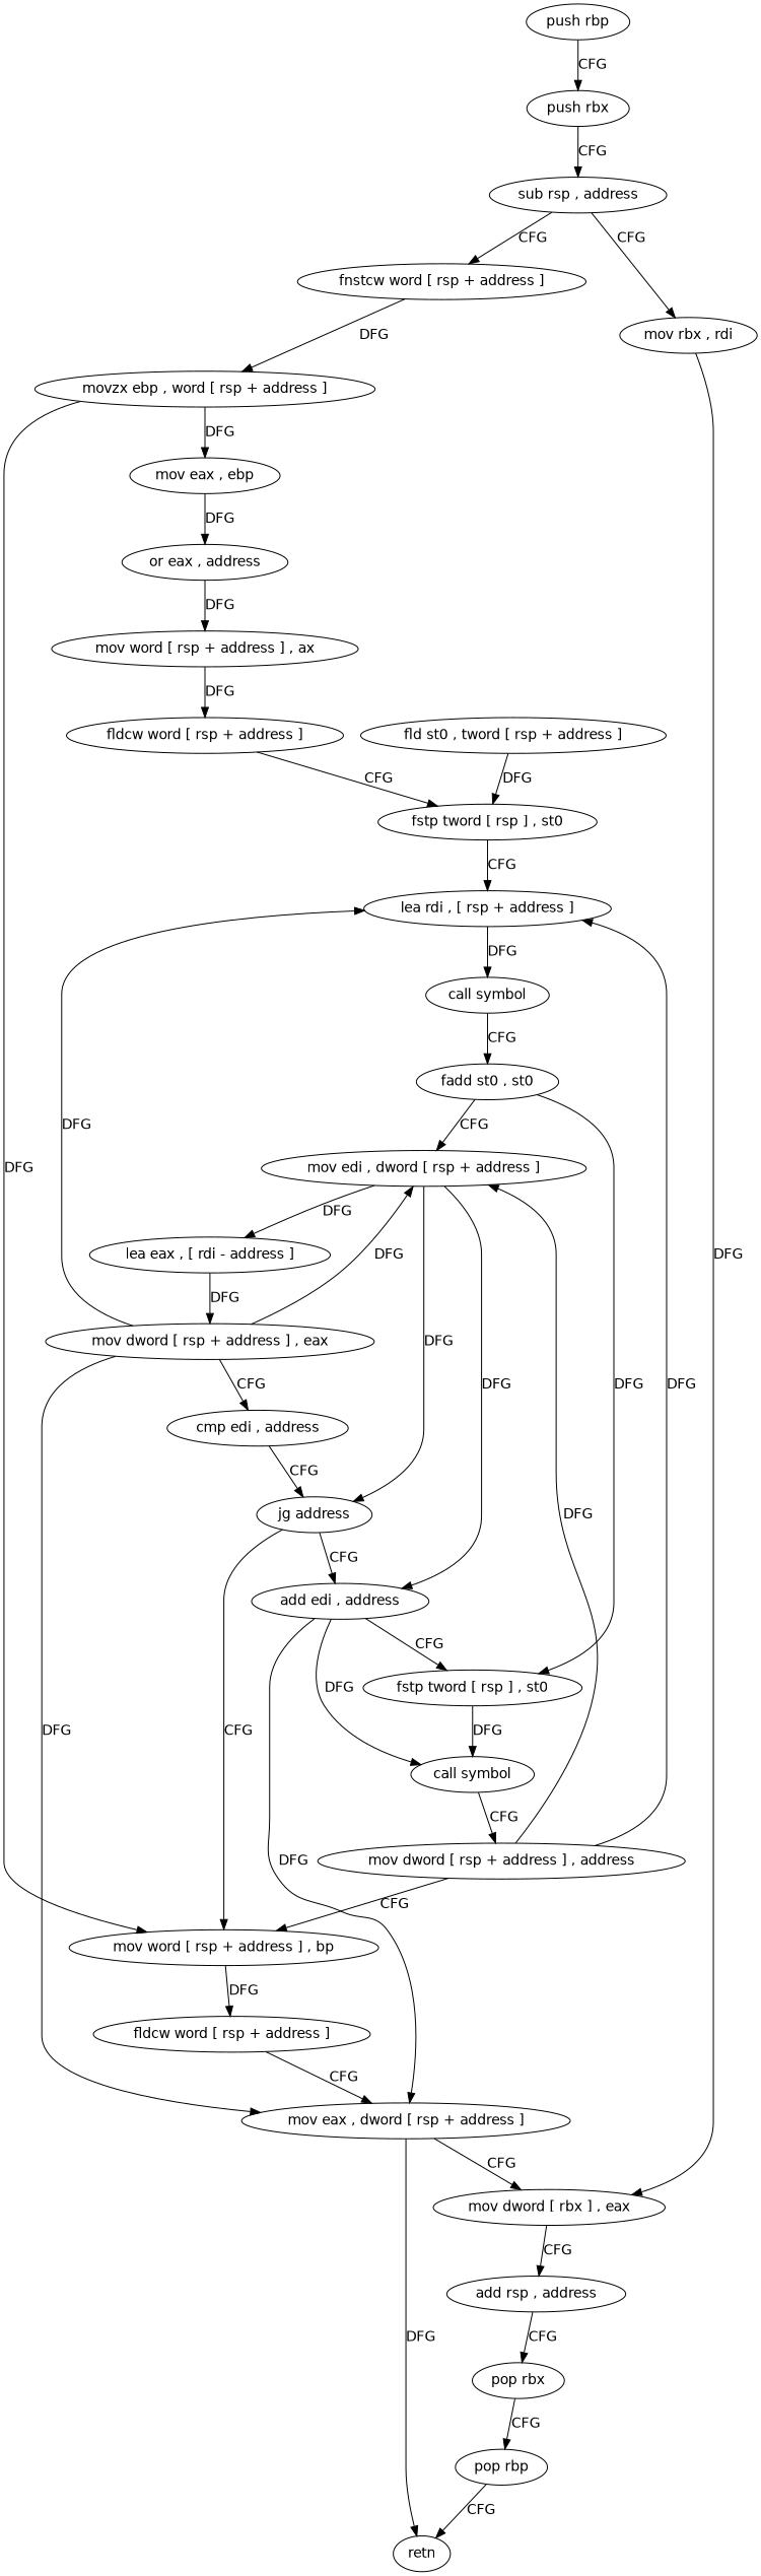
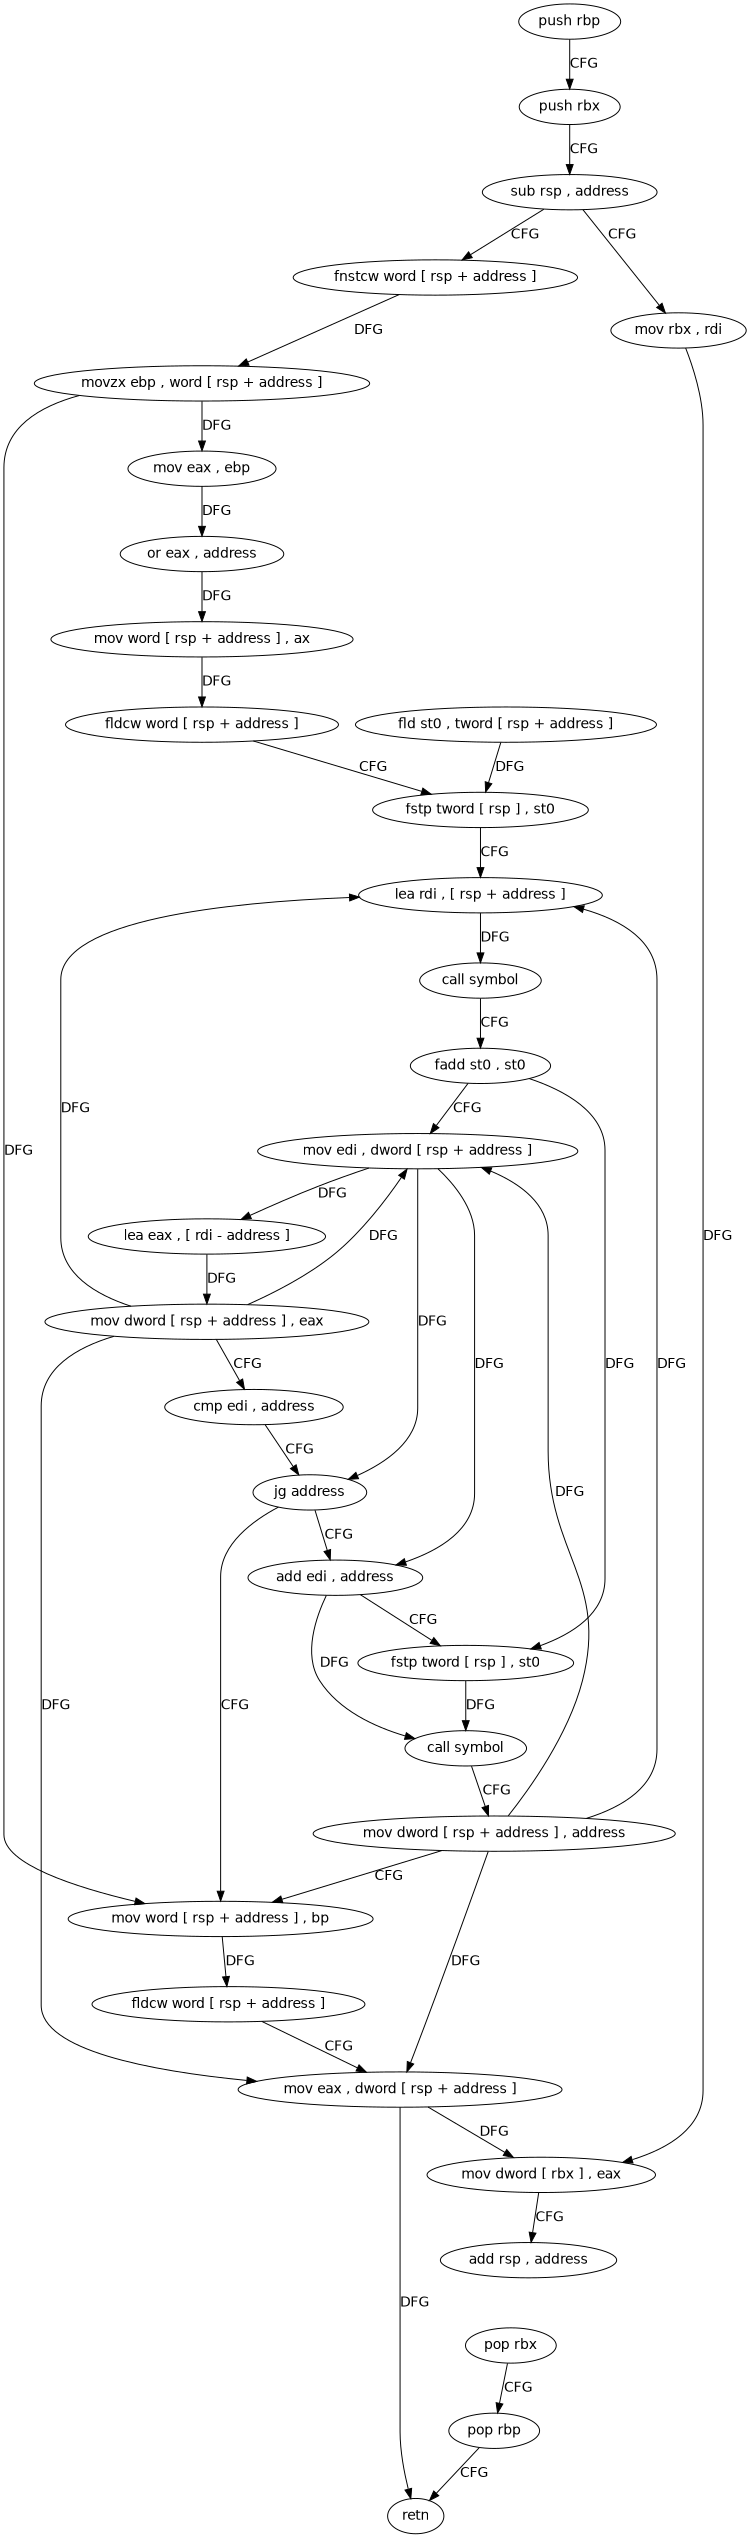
  digraph {
    fontname="DejaVu Sans"
    node [fontname="DejaVu Sans"]
    edge [fontname="DejaVu Sans"]
    n1 [label="push rbp"]
    n2 [label="push rbx"]
    n3 [label="sub rsp , address"]
    n4 [label="mov rbx , rdi"]
    n5 [label="fnstcw word [ rsp + address ]"]
    n6 [label="mov dword [ rbx ] , eax"]
    n7 [label="fld st0 , tword [ rsp + address ]"]
    n8 [label="fstp tword [ rsp ] , st0"]
    n9 [label="add rsp , address"]
    n10 [label="movzx ebp , word [ rsp + address ]"]
    n11 [label="lea rdi , [ rsp + address ]"]
    n12 [label="mov eax , ebp"]
    n13 [label="mov word [ rsp + address ] , bp"]
    n14 [label="or eax , address"]
    n15 [label="fldcw word [ rsp + address ]"]
    n16 [label="mov word [ rsp + address ] , ax"]
    n17 [label="fldcw word [ rsp + address ]"]
    n18 [label="call symbol"]
    n19 [label="fadd st0 , st0"]
    n20 [label="mov edi , dword [ rsp + address ]"]
    n21 [label="fstp tword [ rsp ] , st0"]
    n22 [label="lea eax , [ rdi - address ]"]
    n23 [label="jg address"]
    n24 [label="add edi , address"]
    n25 [label="call symbol"]
    n26 [label="mov dword [ rsp + address ] , eax"]
    n27 [label="cmp edi , address"]
    n28 [label="mov eax , dword [ rsp + address ]"]
    n29 [label=retn]
    n30 [label="mov dword [ rsp + address ] , address"]
    n31 [label="pop rbx"]
    n32 [label="pop rbp"]
    n1 -> n2 [label=CFG]
    n2 -> n3 [label=CFG]
    n3 -> n4 [label=CFG]
    n3 -> n5 [label=CFG]
    n4 -> n6 [label=DFG]
    n5 -> n10 [label=DFG]
    n6 -> n9 [label=CFG]
    n7 -> n8 [label=DFG]
    n8 -> n11 [label=CFG]
-   n9 -> n31 [label=CFG]
    n10 -> n12 [label=DFG]
    n10 -> n13 [label=DFG]
    n11 -> n18 [label=DFG]
    n12 -> n14 [label=DFG]
    n13 -> n15 [label=DFG]
    n14 -> n16 [label=DFG]
    n15 -> n28 [label=CFG]
    n16 -> n17 [label=DFG]
    n17 -> n8 [label=CFG]
    n18 -> n19 [label=CFG]
    n19 -> n20 [label=CFG]
    n19 -> n21 [label=DFG]
    n20 -> n22 [label=DFG]
    n20 -> n23 [label=DFG]
    n20 -> n24 [label=DFG]
    n21 -> n25 [label=DFG]
    n22 -> n26 [label=DFG]
    n23 -> n13 [label=CFG]
    n23 -> n24 [label=CFG]
    n24 -> n21 [label=CFG]
    n24 -> n25 [label=DFG]
    n25 -> n30 [label=CFG]
    n26 -> n11 [label=DFG]
    n26 -> n20 [label=DFG]
    n26 -> n27 [label=CFG]
    n26 -> n28 [label=DFG]
    n27 -> n23 [label=CFG]
-   n28 -> n6 [label=CFG]
+   n28 -> n6 [label=DFG]
    n28 -> n29 [label=DFG]
    n30 -> n11 [label=DFG]
    n30 -> n13 [label=CFG]
    n30 -> n20 [label=DFG]
-   n24 -> n28 [label=DFG]
+   n30 -> n28 [label=DFG]
    n31 -> n32 [label=CFG]
    n32 -> n29 [label=CFG]
  }
